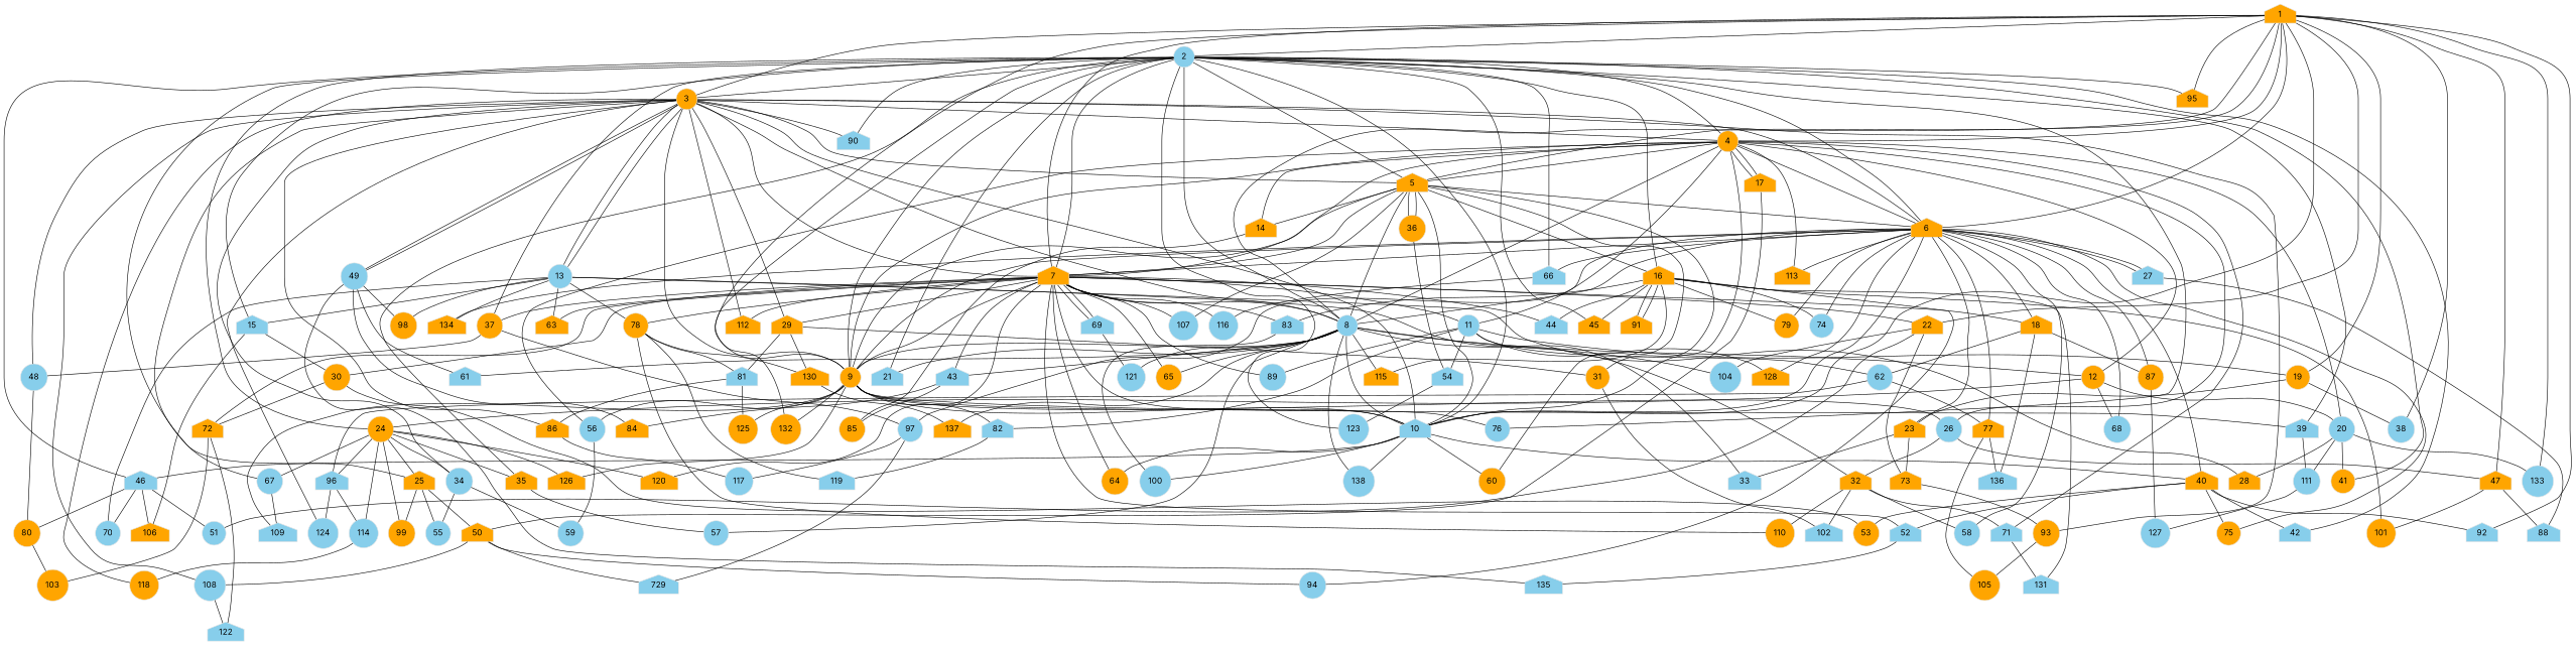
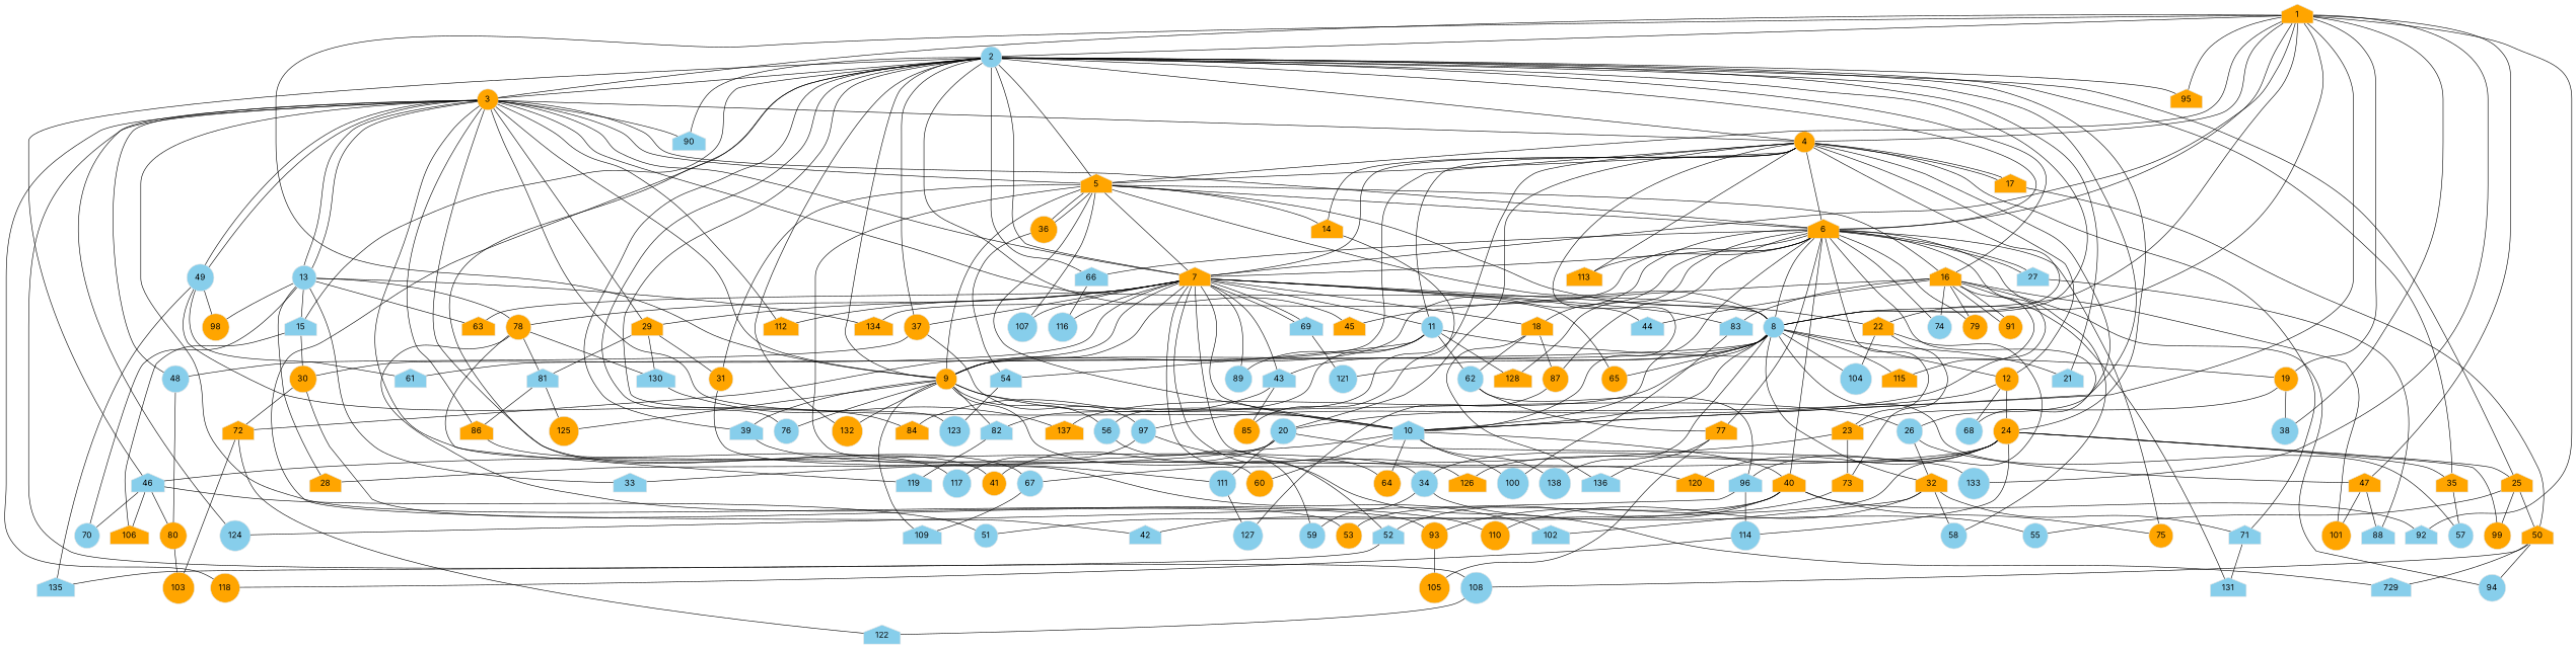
  graph {
    fontname=Inter
    node [color=gray90 fillcolor=skyblue fontname=Inter shape=circle style=filled]
    edge [fontname=Inter]
    1 [fillcolor=orange shape=house]
    2
    3 [fillcolor=orange]
    4 [fillcolor=orange]
    5 [fillcolor=orange shape=house]
    6 [fillcolor=orange shape=house]
    7 [fillcolor=orange shape=house]
    8
    9 [fillcolor=orange]
    10 [shape=house]
    19 [fillcolor=orange]
    22 [fillcolor=orange shape=house]
    38
    47 [fillcolor=orange shape=house]
    92 [shape=house]
    95 [fillcolor=orange shape=house]
    133
    15 [shape=house]
    16 [fillcolor=orange shape=house]
    21 [shape=house]
    24 [fillcolor=orange]
    25 [fillcolor=orange shape=house]
    35 [fillcolor=orange shape=house]
    37 [fillcolor=orange]
    39 [shape=house]
    41 [fillcolor=orange]
    42 [shape=house]
    45 [fillcolor=orange shape=house]
    46 [shape=house]
    66 [shape=house]
    76
    90 [shape=house]
    123
    132 [fillcolor=orange]
    13
    29 [fillcolor=orange shape=house]
    34
    48
    49
    67
    86 [fillcolor=orange shape=house]
    93 [fillcolor=orange]
    108
    112 [fillcolor=orange shape=house]
    118 [fillcolor=orange]
    124
    11
    12 [fillcolor=orange]
    14 [fillcolor=orange shape=house]
    17 [fillcolor=orange shape=house]
    20
    26
    56
    71 [shape=house]
    113 [fillcolor=orange shape=house]
    31 [fillcolor=orange]
    36 [fillcolor=orange]
    60 [fillcolor=orange]
    107
    18 [fillcolor=orange shape=house]
    23 [fillcolor=orange shape=house]
    27 [shape=house]
    40 [fillcolor=orange shape=house]
    58
    68
    74
    75 [fillcolor=orange]
    77 [fillcolor=orange shape=house]
    79 [fillcolor=orange]
    87 [fillcolor=orange]
    97
    128 [fillcolor=orange shape=house]
    134 [fillcolor=orange shape=house]
    30 [fillcolor=orange]
    43 [shape=house]
    44 [shape=house]
    52 [shape=house]
    63 [fillcolor=orange shape=house]
    64 [fillcolor=orange]
    65 [fillcolor=orange]
    69 [shape=house]
    72 [fillcolor=orange shape=house]
    78 [fillcolor=orange]
    83 [shape=house]
    89
    116
    120 [fillcolor=orange shape=house]
    32 [fillcolor=orange shape=house]
    57
    61 [shape=house]
    104
    115 [fillcolor=orange shape=house]
    121
    137 [fillcolor=orange shape=house]
    138
    82 [shape=house]
    109 [shape=house]
    125 [fillcolor=orange]
    126 [fillcolor=orange shape=house]
    100
    51
    73 [fillcolor=orange shape=house]
    101 [fillcolor=orange]
    88 [shape=house]
    106 [fillcolor=orange shape=house]
-   91 [fillcolor=orange shape=house]
+   91 [fillcolor=orange]
    94
    131 [shape=house]
    96 [shape=house]
    99 [fillcolor=orange]
    114
    50 [fillcolor=orange shape=house]
    55
    111
    70
    80 [fillcolor=orange]
    28 [fillcolor=orange shape=house]
    33 [shape=house]
    98 [fillcolor=orange]
    81 [shape=house]
-   130 [fillcolor=orange shape=house]
+   130 [shape=house]
    59
    84 [fillcolor=orange shape=house]
    135 [shape=house]
    117
    105 [fillcolor=orange]
    122 [shape=house]
    54 [shape=house]
    62
    85 [fillcolor=orange]
    102 [shape=house]
    136 [shape=house]
    53 [fillcolor=orange]
    127
    n135 [label=729 shape=house]
    103 [fillcolor=orange]
    110 [fillcolor=orange]
    119 [shape=house]
    1 -- 2
    1 -- 3
    1 -- 4
    1 -- 5
    1 -- 6
    1 -- 7
    1 -- 8
    1 -- 9
    1 -- 10
    1 -- 19
    1 -- 22
    1 -- 38
    1 -- 47
    1 -- 92
    1 -- 95
    1 -- 133
    2 -- 3
    2 -- 4
    2 -- 5
    2 -- 6
    2 -- 7
    2 -- 8
    2 -- 9
    2 -- 10
    2 -- 95
    2 -- 15
    2 -- 16
    2 -- 21
    2 -- 24
    2 -- 25
    2 -- 35
    2 -- 37
    2 -- 39
    2 -- 41
    2 -- 42
    2 -- 45
    2 -- 46
    2 -- 66
    2 -- 76
    2 -- 90
    2 -- 123
    2 -- 132
    3 -- 4
    3 -- 5
    3 -- 6
    3 -- 7
    3 -- 8
    3 -- 9
    3 -- 10
    3 -- 90
    3 -- 13
    3 -- 13
    3 -- 29
    3 -- 34
    3 -- 48
    3 -- 49
    3 -- 49
    3 -- 67
    3 -- 86
    3 -- 93
    3 -- 108
    3 -- 112
    3 -- 118
    3 -- 124
    4 -- 5
    4 -- 6
    4 -- 7
    4 -- 8
    4 -- 9
    4 -- 10
    4 -- 11
    4 -- 12
    4 -- 14
    4 -- 17
    4 -- 17
    4 -- 20
    4 -- 26
    4 -- 56
    4 -- 71
    4 -- 113
    5 -- 6
    5 -- 7
    5 -- 8
    5 -- 9
    5 -- 10
-   7 -- 22
+   5 -- 22
    5 -- 16
    5 -- 14
    5 -- 31
    5 -- 36
    5 -- 36
    5 -- 60
    5 -- 107
    6 -- 7
    6 -- 8
    6 -- 9
    6 -- 10
    6 -- 66
    6 -- 113
    6 -- 18
    6 -- 23
    6 -- 27
    6 -- 27
    6 -- 40
    6 -- 58
    6 -- 68
    6 -- 74
    6 -- 75
    6 -- 77
    6 -- 79
    6 -- 87
    6 -- 97
    6 -- 128
    6 -- 134
    7 -- 8
    7 -- 9
    7 -- 10
    7 -- 37
    7 -- 29
    7 -- 112
    7 -- 11
    7 -- 107
    7 -- 18
    7 -- 30
    7 -- 43
    7 -- 44
    7 -- 52
    7 -- 63
    7 -- 64
    7 -- 65
    7 -- 69
    7 -- 69
    7 -- 72
    7 -- 78
    7 -- 83
    7 -- 89
    7 -- 116
    7 -- 120
    8 -- 9
    8 -- 10
    8 -- 21
    8 -- 12
    8 -- 43
    8 -- 65
    8 -- 32
    8 -- 57
    8 -- 61
    8 -- 104
    8 -- 115
    8 -- 121
    8 -- 137
    8 -- 138
    9 -- 10
    9 -- 39
    9 -- 76
    9 -- 132
    9 -- 26
    9 -- 56
    9 -- 82
    9 -- 109
    9 -- 125
    9 -- 126
    10 -- 46
    10 -- 60
    10 -- 40
    10 -- 64
    10 -- 138
    10 -- 100
    19 -- 38
    19 -- 23
    22 -- 104
    22 -- 51
    22 -- 73
    47 -- 101
    47 -- 88
    15 -- 30
    15 -- 106
    16 -- 45
    16 -- 74
    16 -- 79
    16 -- 44
    16 -- 83
    16 -- 115
    16 -- 101
    16 -- 91
    16 -- 91
    16 -- 94
    16 -- 131
    24 -- 25
    24 -- 35
    24 -- 34
    24 -- 67
    24 -- 120
    24 -- 126
    24 -- 96
    24 -- 99
    24 -- 114
    25 -- 99
    25 -- 50
    25 -- 55
    35 -- 57
    37 -- 48
    37 -- 97
    39 -- 111
    46 -- 51
    46 -- 106
    46 -- 70
    46 -- 80
    66 -- 116
    13 -- 15
    13 -- 134
    13 -- 63
    13 -- 78
    13 -- 70
    13 -- 28
    13 -- 33
    13 -- 98
    29 -- 31
    29 -- 81
    29 -- 130
    34 -- 55
    34 -- 59
    48 -- 80
    49 -- 61
    49 -- 98
    49 -- 84
    49 -- 135
    67 -- 109
    86 -- 117
    93 -- 105
    108 -- 122
    11 -- 19
    11 -- 128
    11 -- 89
    11 -- 82
    11 -- 54
    11 -- 62
    12 -- 24
    12 -- 20
    12 -- 68
    14 -- 85
    17 -- 50
    20 -- 133
    20 -- 41
    20 -- 111
    20 -- 28
    26 -- 47
    26 -- 32
    56 -- 59
    71 -- 131
    31 -- 102
    36 -- 54
    18 -- 87
    18 -- 62
    18 -- 136
    23 -- 73
    23 -- 33
    27 -- 88
    40 -- 92
    40 -- 42
    40 -- 75
    40 -- 52
    40 -- 53
    77 -- 105
    77 -- 136
    87 -- 127
    97 -- 117
    97 -- n135
    30 -- 72
    30 -- 53
    43 -- 84
    43 -- 85
    52 -- 135
    69 -- 121
    72 -- 122
    72 -- 103
    78 -- 81
    78 -- 130
    78 -- 110
    78 -- 119
    83 -- 100
    32 -- 71
    32 -- 58
    32 -- 102
    32 -- 110
    82 -- 119
    73 -- 93
    96 -- 124
    96 -- 114
    114 -- 118
    50 -- 108
    50 -- 94
    50 -- n135
    111 -- 127
    80 -- 103
    81 -- 86
    81 -- 125
    130 -- 137
    54 -- 123
    62 -- 77
    62 -- 96
  }
